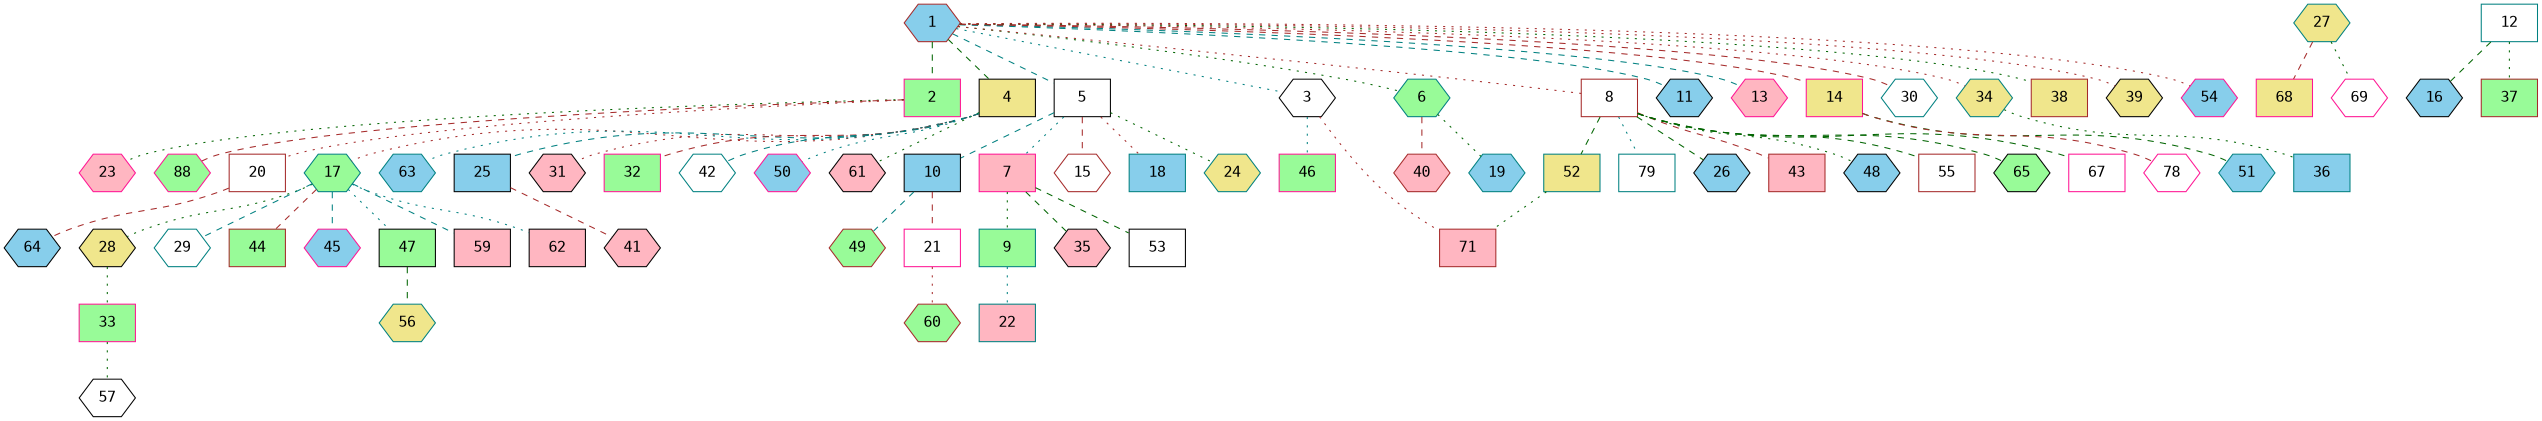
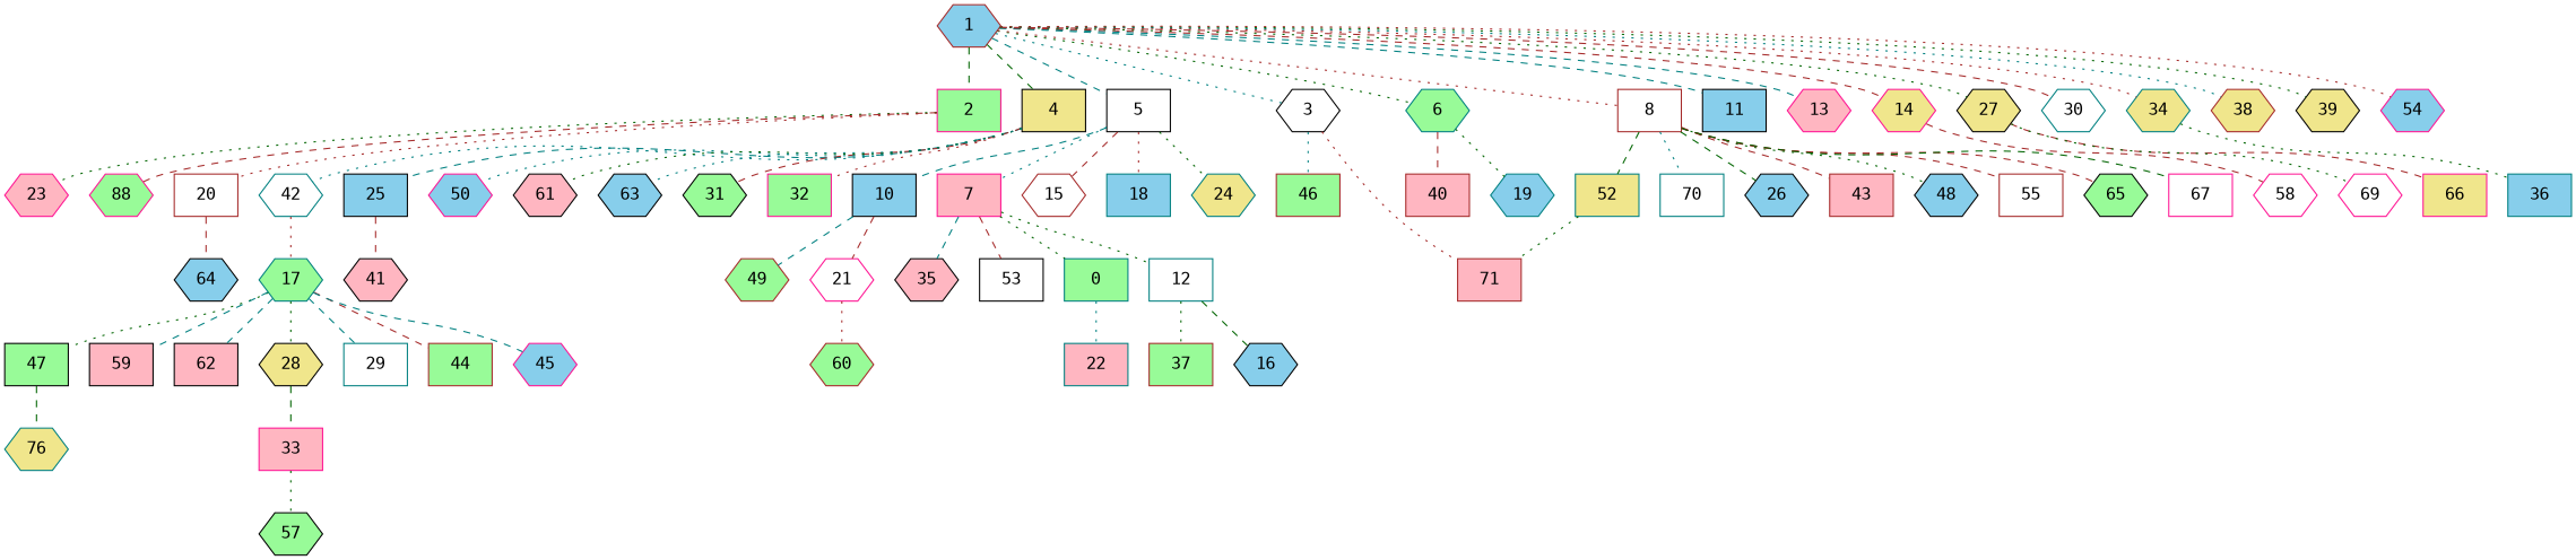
  graph {
    fontname="DejaVu Sans Mono"
    node [color=black fillcolor=skyblue fontname="DejaVu Sans Mono" shape=hexagon style=filled]
    edge [color=darkgreen fontname="DejaVu Sans Mono" style=dashed weight=1.0]
    1 [color=brown]
    2 [color=deeppink fillcolor=palegreen shape=box]
    3 [fillcolor=white]
    4 [fillcolor=khaki shape=box]
    5 [fillcolor=white shape=box]
    6 [color=teal fillcolor=palegreen]
    8 [color=brown fillcolor=white shape=box]
-   11
+   11 [shape=box]
    13 [color=deeppink fillcolor=lightpink]
-   14 [color=deeppink fillcolor=khaki shape=box]
-   27 [color=teal fillcolor=khaki]
+   14 [color=deeppink fillcolor=khaki]
+   27 [fillcolor=khaki]
    30 [color=teal fillcolor=white]
    34 [color=teal fillcolor=khaki]
-   38 [color=brown fillcolor=khaki shape=box]
+   38 [color=brown fillcolor=khaki]
    39 [fillcolor=khaki]
    54 [color=deeppink]
    20 [color=brown fillcolor=white shape=box]
    23 [color=deeppink fillcolor=lightpink]
    n19 [color=deeppink fillcolor=palegreen label=88]
-   46 [color=deeppink fillcolor=palegreen shape=box]
+   46 [color=brown fillcolor=palegreen shape=box]
    71 [color=brown fillcolor=lightpink shape=box]
    17 [color=teal fillcolor=palegreen]
    25 [shape=box]
-   31 [fillcolor=lightpink]
+   31 [fillcolor=palegreen]
    32 [color=deeppink fillcolor=palegreen shape=box]
    42 [color=teal fillcolor=white]
    50 [color=deeppink]
    61 [fillcolor=lightpink]
-   63 [color=teal]
+   63
    7 [color=deeppink fillcolor=lightpink shape=box]
    10 [shape=box]
    15 [color=brown fillcolor=white]
    18 [color=teal shape=box]
    24 [color=teal fillcolor=khaki]
    19 [color=teal]
-   40 [color=brown fillcolor=lightpink]
+   40 [color=brown fillcolor=lightpink shape=box]
    26
    43 [color=brown fillcolor=lightpink shape=box]
    48
    52 [color=teal fillcolor=khaki shape=box]
    55 [color=brown fillcolor=white shape=box]
    65 [fillcolor=palegreen]
    67 [color=deeppink fillcolor=white shape=box]
-   70 [color=teal fillcolor=white shape=box label=79]
-   51 [color=teal]
-   58 [color=deeppink fillcolor=white label=78]
-   66 [color=deeppink fillcolor=khaki shape=box label=68]
+   70 [color=teal fillcolor=white shape=box]
+   58 [color=deeppink fillcolor=white]
+   66 [color=deeppink fillcolor=khaki shape=box]
    69 [color=deeppink fillcolor=white]
    36 [color=teal shape=box]
    64
    28 [fillcolor=khaki]
-   29 [color=teal fillcolor=white]
+   29 [color=teal fillcolor=white shape=box]
    44 [color=brown fillcolor=palegreen shape=box]
    45 [color=deeppink]
    47 [fillcolor=palegreen shape=box]
    59 [fillcolor=lightpink shape=box]
    62 [fillcolor=lightpink shape=box]
    41 [fillcolor=lightpink]
-   9 [color=teal fillcolor=palegreen shape=box]
+   9 [color=teal fillcolor=palegreen shape=box label=0]
    12 [color=teal fillcolor=white shape=box]
    35 [fillcolor=lightpink]
    53 [fillcolor=white shape=box]
-   21 [color=deeppink fillcolor=white shape=box]
+   21 [color=deeppink fillcolor=white]
    49 [color=brown fillcolor=palegreen]
    22 [color=teal fillcolor=lightpink shape=box]
    16
    37 [color=brown fillcolor=palegreen shape=box]
    60 [color=brown fillcolor=palegreen]
-   33 [color=deeppink fillcolor=palegreen shape=box]
-   56 [color=teal fillcolor=khaki]
-   57 [fillcolor=white]
+   33 [color=deeppink fillcolor=lightpink shape=box]
+   56 [color=teal fillcolor=khaki label=76]
+   57 [fillcolor=palegreen]
    1 -- 2 [weight=21.0]
    1 -- 3 [color=teal style=dotted]
    1 -- 4
    1 -- 5 [color=teal]
    1 -- 6 [style=dotted]
    1 -- 8 [color=brown style=dotted]
    1 -- 11 [color=teal]
    1 -- 13 [color=teal]
    1 -- 14 [color=brown]
+   1 -- 27 [style=dotted]
    1 -- 30 [color=brown]
    1 -- 34 [color=brown style=dotted]
-   1 -- 38 [style=dotted]
-   1 -- 39 [color=brown style=dotted]
+   1 -- 38 [color=teal style=dotted]
+   1 -- 39 [style=dotted]
    1 -- 54 [color=brown style=dotted]
    2 -- 20 [color=brown style=dotted]
    2 -- 23 [style=dotted]
    2 -- n19 [color=brown]
    3 -- 46 [color=teal style=dotted]
    3 -- 71 [color=brown style=dotted]
-   4 -- 17 [color=brown style=dotted]
+   42 -- 17 [color=brown style=dotted]
    4 -- 25 [color=teal]
-   4 -- 31 [color=brown style=dotted]
-   4 -- 32 [color=brown]
-   4 -- 42 [color=teal]
+   4 -- 31 [color=brown]
+   4 -- 32 [color=brown style=dotted]
+   4 -- 42 [color=teal style=dotted]
    4 -- 50 [color=teal style=dotted]
    4 -- 61 [style=dotted]
    4 -- 63 [color=teal style=dotted]
    5 -- 7 [color=teal style=dotted]
    5 -- 10 [color=teal]
    5 -- 15 [color=brown]
    5 -- 18 [color=brown style=dotted]
    5 -- 24 [style=dotted]
    6 -- 19 [style=dotted]
    6 -- 40 [color=brown]
    8 -- 26
    8 -- 43 [color=brown]
    8 -- 48 [style=dotted]
    8 -- 52
-   8 -- 55
-   8 -- 65
+   8 -- 55 [color=brown]
+   8 -- 65 [color=brown]
    8 -- 67
    8 -- 70 [color=teal style=dotted]
-   14 -- 51
    14 -- 58 [color=brown]
    27 -- 66 [color=brown]
    27 -- 69 [style=dotted]
    34 -- 36 [style=dotted]
    20 -- 64 [color=brown]
    17 -- 28 [style=dotted]
    17 -- 29 [color=teal]
    17 -- 44 [color=brown]
    17 -- 45 [color=teal]
-   17 -- 47 [color=teal style=dotted]
+   17 -- 47 [style=dotted]
    17 -- 59 [color=teal]
-   17 -- 62 [color=teal style=dotted]
+   17 -- 62 [color=teal]
    25 -- 41 [color=brown]
    7 -- 9 [style=dotted]
-   7 -- 35
-   7 -- 53
+   7 -- 12 [style=dotted]
+   7 -- 35 [color=teal]
+   7 -- 53 [color=brown]
    10 -- 21 [color=brown]
    10 -- 49 [color=teal]
    52 -- 71 [style=dotted]
-   28 -- 33 [style=dotted]
+   28 -- 33
    47 -- 56
    9 -- 22 [color=teal style=dotted]
    12 -- 16
    12 -- 37 [style=dotted weight=3.0]
    21 -- 60 [color=brown style=dotted]
    33 -- 57 [style=dotted]
  }
